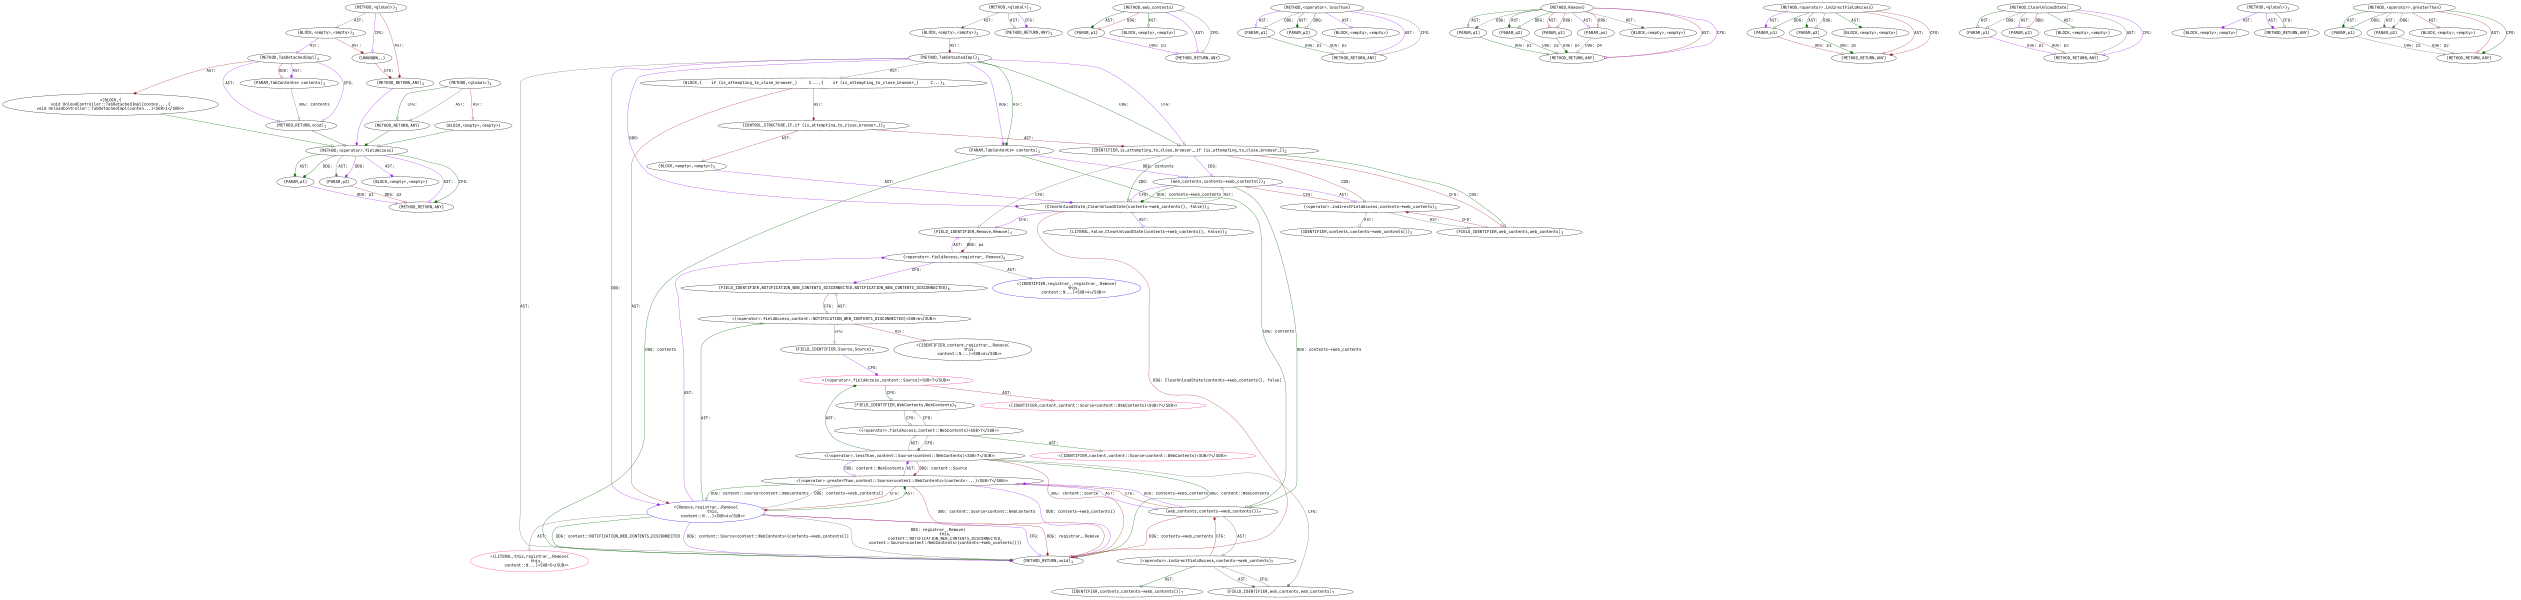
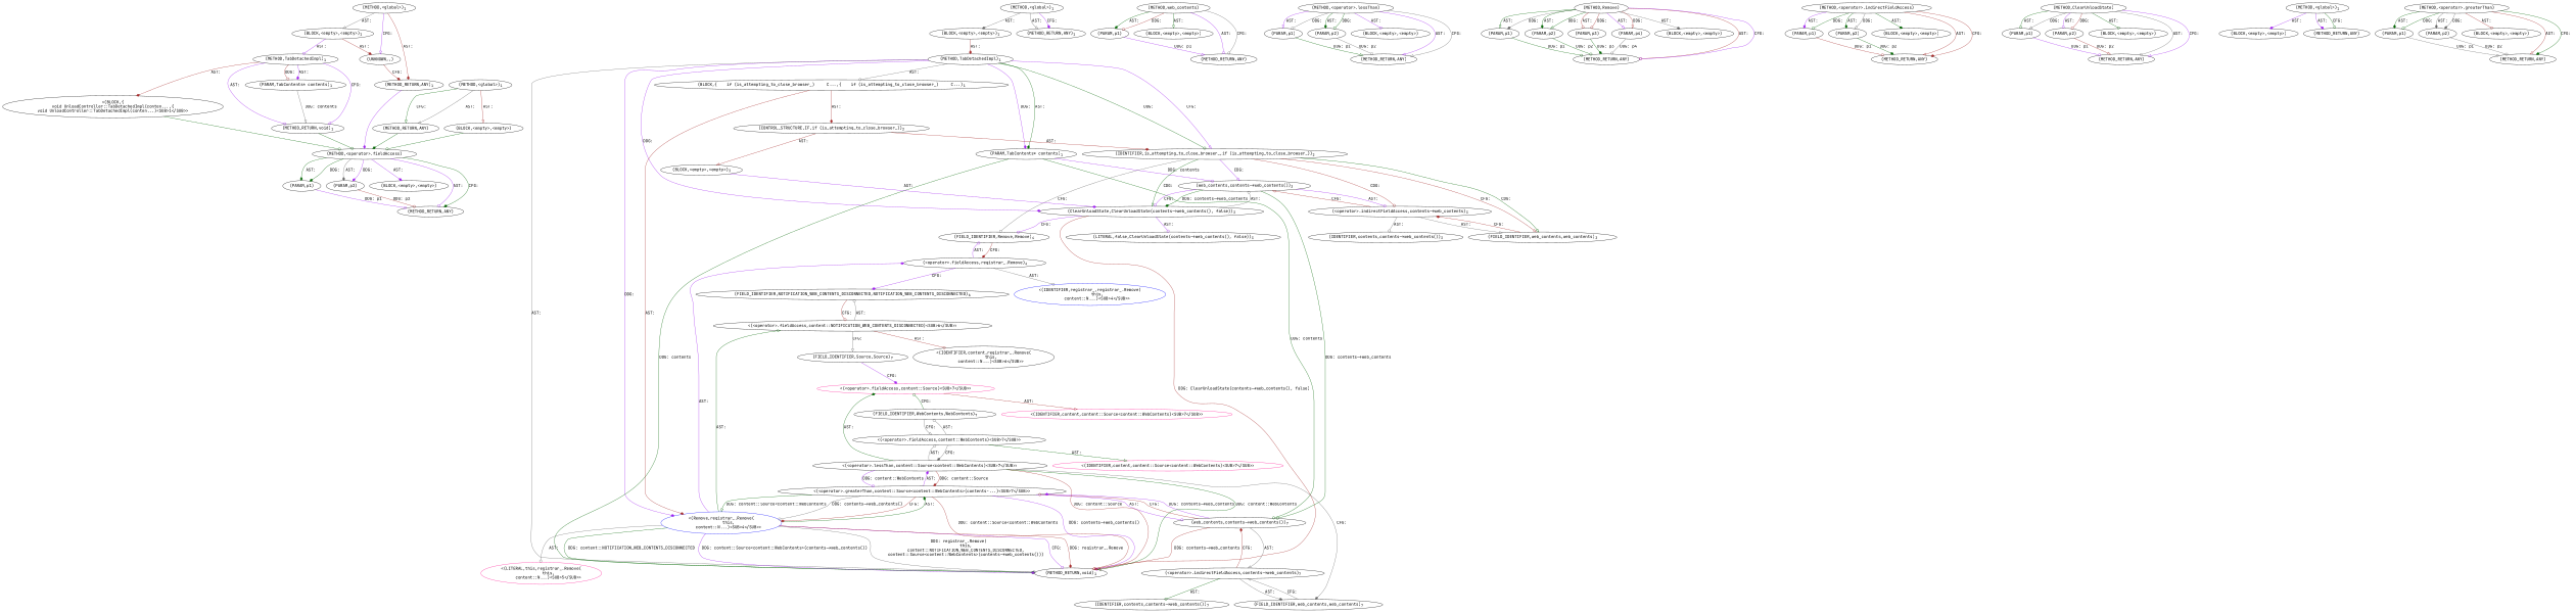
  digraph {
    fontname="JetBrains Mono"
    node [fontname="JetBrains Mono"]
    edge [arrowhead=odot color=darkgreen fontname="JetBrains Mono"]
    n1 [label=<(METHOD,&lt;operator&gt;.fieldAccess)>]
    n2 [label=<(PARAM,p1)>]
    n3 [label=<(PARAM,p2)>]
    n4 [label=<(BLOCK,&lt;empty&gt;,&lt;empty&gt;)>]
    n5 [label=<(METHOD_RETURN,ANY)>]
    n6 [label=<(METHOD,&lt;global&gt;)<SUB>1</SUB>>]
    n7 [label=<(BLOCK,&lt;empty&gt;,&lt;empty&gt;)<SUB>1</SUB>>]
    n8 [label=<(METHOD_RETURN,ANY)<SUB>1</SUB>>]
    n9 [label=<(METHOD,TabDetachedImpl)<SUB>1</SUB>>]
    n10 [label=<(PARAM,TabContents* contents)<SUB>1</SUB>>]
    n11 [label=<(BLOCK,{    if (is_attempting_to_close_browser_)     C...,{    if (is_attempting_to_close_browser_)     C...)<SUB>1</SUB>>]
    n12 [label=<(IDENTIFIER,is_attempting_to_close_browser_,if (is_attempting_to_close_browser_))<SUB>2</SUB>>]
    n13 [label=<(ClearUnloadState,ClearUnloadState(contents-&gt;web_contents(), false))<SUB>3</SUB>>]
    n14 [color=blue label="<(Remove,registrar_.Remove(\n      this,\n      content::N...)<SUB>4</SUB>>"]
    n15 [label=<(METHOD_RETURN,void)<SUB>1</SUB>>]
    n16 [label=<(web_contents,contents-&gt;web_contents())<SUB>3</SUB>>]
    n17 [label=<(web_contents,contents-&gt;web_contents())<SUB>7</SUB>>]
    n18 [label=<(CONTROL_STRUCTURE,IF,if (is_attempting_to_close_browser_))<SUB>2</SUB>>]
    n19 [label=<(&lt;operator&gt;.indirectFieldAccess,contents-&gt;web_contents)<SUB>3</SUB>>]
    n20 [label=<(FIELD_IDENTIFIER,web_contents,web_contents)<SUB>3</SUB>>]
    n21 [label=<(FIELD_IDENTIFIER,Remove,Remove)<SUB>4</SUB>>]
    n22 [label=<(LITERAL,false,ClearUnloadState(contents-&gt;web_contents(), false))<SUB>3</SUB>>]
    n23 [label=<(&lt;operator&gt;.fieldAccess,registrar_.Remove)<SUB>4</SUB>>]
    n24 [color=deeppink label="<(LITERAL,this,registrar_.Remove(\n      this,\n      content::N...)<SUB>5</SUB>>"]
    n25 [color=black label="<(&lt;operator&gt;.fieldAccess,content::NOTIFICATION_WEB_CONTENTS_DISCONNECTED)<SUB>6</SUB>>"]
    n26 [color=black label="<(&lt;operator&gt;.greaterThan,content::Source&lt;content::WebContents&gt;(contents-...)<SUB>7</SUB>>"]
    n27 [label=<(&lt;operator&gt;.indirectFieldAccess,contents-&gt;web_contents)<SUB>7</SUB>>]
    n28 [label=<(BLOCK,&lt;empty&gt;,&lt;empty&gt;)<SUB>3</SUB>>]
    n29 [label=<(IDENTIFIER,contents,contents-&gt;web_contents())<SUB>3</SUB>>]
    n30 [color=blue label="<(IDENTIFIER,registrar_,registrar_.Remove(\n      this,\n      content::N...)<SUB>4</SUB>>"]
    n31 [label=<(FIELD_IDENTIFIER,NOTIFICATION_WEB_CONTENTS_DISCONNECTED,NOTIFICATION_WEB_CONTENTS_DISCONNECTED)<SUB>6</SUB>>]
    n32 [color=black label="<(IDENTIFIER,content,registrar_.Remove(\n      this,\n      content::N...)<SUB>6</SUB>>"]
    n33 [label=<(FIELD_IDENTIFIER,Source,Source)<SUB>7</SUB>>]
    n34 [color=black label="<(&lt;operator&gt;.lessThan,content::Source&lt;content::WebContents)<SUB>7</SUB>>"]
    n35 [color=deeppink label="<(&lt;operator&gt;.fieldAccess,content::Source)<SUB>7</SUB>>"]
    n36 [color=black label="<(&lt;operator&gt;.fieldAccess,content::WebContents)<SUB>7</SUB>>"]
    n37 [label=<(FIELD_IDENTIFIER,web_contents,web_contents)<SUB>7</SUB>>]
    n38 [color=deeppink label="<(IDENTIFIER,content,content::Source&lt;content::WebContents)<SUB>7</SUB>>"]
    n39 [label=<(FIELD_IDENTIFIER,WebContents,WebContents)<SUB>7</SUB>>]
    n40 [color=deeppink label="<(IDENTIFIER,content,content::Source&lt;content::WebContents)<SUB>7</SUB>>"]
    n41 [label=<(IDENTIFIER,contents,contents-&gt;web_contents())<SUB>7</SUB>>]
    n42 [label=<(METHOD,web_contents)>]
    n43 [label=<(PARAM,p1)>]
    n44 [label=<(BLOCK,&lt;empty&gt;,&lt;empty&gt;)>]
    n45 [label=<(METHOD_RETURN,ANY)>]
    n46 [label=<(METHOD,&lt;operator&gt;.lessThan)>]
    n47 [label=<(PARAM,p1)>]
    n48 [label=<(PARAM,p2)>]
    n49 [label=<(BLOCK,&lt;empty&gt;,&lt;empty&gt;)>]
    n50 [label=<(METHOD_RETURN,ANY)>]
    n51 [label=<(METHOD,Remove)>]
    n52 [label=<(PARAM,p1)>]
    n53 [label=<(PARAM,p2)>]
    n54 [label=<(PARAM,p3)>]
    n55 [label=<(PARAM,p4)>]
    n56 [label=<(BLOCK,&lt;empty&gt;,&lt;empty&gt;)>]
    n57 [label=<(METHOD_RETURN,ANY)>]
    n58 [label=<(METHOD,&lt;operator&gt;.indirectFieldAccess)>]
    n59 [label=<(PARAM,p1)>]
    n60 [label=<(PARAM,p2)>]
    n61 [label=<(BLOCK,&lt;empty&gt;,&lt;empty&gt;)>]
    n62 [label=<(METHOD_RETURN,ANY)>]
    n63 [label=<(METHOD,ClearUnloadState)>]
    n64 [label=<(PARAM,p1)>]
    n65 [label=<(PARAM,p2)>]
    n66 [label=<(BLOCK,&lt;empty&gt;,&lt;empty&gt;)>]
    n67 [label=<(METHOD_RETURN,ANY)>]
    n68 [label=<(METHOD,&lt;global&gt;)<SUB>1</SUB>>]
    n69 [label=<(BLOCK,&lt;empty&gt;,&lt;empty&gt;)>]
    n70 [label=<(METHOD_RETURN,ANY)>]
    n71 [label=<(METHOD,&lt;operator&gt;.greaterThan)>]
    n72 [label=<(PARAM,p1)>]
    n73 [label=<(PARAM,p2)>]
    n74 [label=<(BLOCK,&lt;empty&gt;,&lt;empty&gt;)>]
    n75 [label=<(METHOD_RETURN,ANY)>]
    n76 [label=<(METHOD,&lt;global&gt;)<SUB>1</SUB>>]
    n77 [label=<(BLOCK,&lt;empty&gt;,&lt;empty&gt;)<SUB>1</SUB>>]
    n78 [label=<(UNKNOWN,,)>]
    n79 [label=<(METHOD_RETURN,ANY)<SUB>1</SUB>>]
    n80 [label=<(METHOD,TabDetachedImpl)<SUB>1</SUB>>]
    n81 [label=<(PARAM,TabContents* contents)<SUB>1</SUB>>]
    n82 [color=black label="<(BLOCK,{\nvoid UnloadController::TabDetachedImpl(conten...,{\nvoid UnloadController::TabDetachedImpl(conten...)<SUB>1</SUB>>"]
    n83 [label=<(METHOD_RETURN,void)<SUB>1</SUB>>]
    n84 [label=<(METHOD,&lt;global&gt;)<SUB>1</SUB>>]
    n85 [label=<(BLOCK,&lt;empty&gt;,&lt;empty&gt;)>]
    n86 [label=<(METHOD_RETURN,ANY)>]
    n1 -> n2 [arrowhead=diamond label="AST: "]
    n1 -> n2 [arrowhead=diamond label="DDG: "]
    n1 -> n3 [arrowhead=diamond color=gray40 label="AST: "]
    n1 -> n3 [arrowhead=diamond color=purple label="DDG: "]
    n1 -> n4 [arrowhead=diamond color=purple label="AST: "]
    n1 -> n5 [color=purple label="AST: "]
    n1 -> n5 [arrowhead=diamond label="CFG: "]
    n2 -> n5 [color=purple label="DDG: p1"]
    n3 -> n5 [color=brown label="DDG: p2"]
    n6 -> n7 [arrowhead=diamond color=gray40 label="AST: "]
    n6 -> n8 [arrowhead=onormal color=gray40 label="AST: "]
    n6 -> n8 [arrowhead=diamond color=purple label="CFG: "]
    n7 -> n9 [arrowhead=diamond color=brown label="AST: "]
    n9 -> n10 [arrowhead=diamond label="AST: "]
    n9 -> n10 [arrowhead=diamond color=purple label="DDG: "]
    n9 -> n11 [color=gray40 label="AST: "]
    n9 -> n12 [arrowhead=onormal color=purple label="CFG: "]
    n9 -> n12 [label="DDG: "]
    n9 -> n13 [arrowhead=diamond color=purple label="DDG: "]
    n9 -> n14 [arrowhead=diamond color=purple label="DDG: "]
    n9 -> n15 [color=gray40 label="AST: "]
    n10 -> n15 [arrowhead=diamond label="DDG: contents"]
    n10 -> n16 [color=purple label="DDG: contents"]
    n10 -> n17 [label="DDG: contents"]
    n11 -> n14 [arrowhead=diamond color=brown label="AST: "]
    n11 -> n18 [arrowhead=diamond color=brown label="AST: "]
    n12 -> n13 [arrowhead=onormal label="CDG: "]
    n12 -> n16 [arrowhead=onormal color=purple label="CDG: "]
    n12 -> n19 [color=brown label="CDG: "]
    n12 -> n20 [arrowhead=onormal color=brown label="CFG: "]
    n12 -> n20 [arrowhead=onormal label="CDG: "]
    n12 -> n21 [color=gray40 label="CFG: "]
    n13 -> n15 [arrowhead=onormal color=brown label="DDG: ClearUnloadState(contents-&gt;web_contents(), false)"]
    n13 -> n16 [color=gray40 label="AST: "]
    n13 -> n21 [color=purple label="CFG: "]
    n13 -> n22 [color=purple label="AST: "]
    n14 -> n15 [color=purple label="CFG: "]
    n14 -> n15 [arrowhead=diamond color=brown label="DDG: registrar_.Remove"]
    n14 -> n15 [arrowhead=onormal label="DDG: content::NOTIFICATION_WEB_CONTENTS_DISCONNECTED"]
    n14 -> n15 [arrowhead=diamond color=purple label="DDG: content::Source&lt;content::WebContents&gt;(contents-&gt;web_contents())"]
    n14 -> n15 [color=gray40 label="DDG: registrar_.Remove(\n      this,\n      content::NOTIFICATION_WEB_CONTENTS_DISCONNECTED,\n      content::Source&lt;content::WebContents&gt;(contents-&gt;web_contents()))"]
    n14 -> n23 [arrowhead=diamond color=purple label="AST: "]
    n14 -> n24 [color=gray40 label="AST: "]
    n14 -> n25 [arrowhead=onormal label="AST: "]
    n14 -> n26 [arrowhead=diamond label="AST: "]
    n16 -> n13 [color=purple label="CFG: "]
    n16 -> n13 [arrowhead=diamond label="DDG: contents-&gt;web_contents"]
    n16 -> n17 [label="DDG: contents-&gt;web_contents"]
    n16 -> n19 [color=purple label="AST: "]
    n17 -> n15 [arrowhead=diamond color=brown label="DDG: contents-&gt;web_contents"]
    n17 -> n26 [color=brown label="CFG: "]
    n17 -> n26 [arrowhead=diamond color=purple label="DDG: contents-&gt;web_contents"]
    n17 -> n27 [arrowhead=onormal color=gray40 label="AST: "]
    n18 -> n12 [arrowhead=diamond color=brown label="AST: "]
    n18 -> n28 [arrowhead=onormal color=brown label="AST: "]
    n19 -> n16 [arrowhead=onormal color=brown label="CFG: "]
    n19 -> n20 [arrowhead=onormal color=gray40 label="AST: "]
    n19 -> n29 [color=gray40 label="AST: "]
    n20 -> n19 [arrowhead=diamond color=brown label="CFG: "]
-   n21 -> n23 [arrowhead=diamond color=brown label="DDG: p4"]
+   n21 -> n23 [arrowhead=diamond color=brown label="CFG: "]
    n23 -> n21 [color=purple label="AST: "]
    n23 -> n30 [color=gray40 label="AST: "]
    n23 -> n31 [arrowhead=diamond color=purple label="CFG: "]
    n25 -> n31 [color=gray40 label="AST: "]
    n25 -> n32 [color=brown label="AST: "]
    n25 -> n33 [arrowhead=onormal color=gray40 label="CFG: "]
    n26 -> n14 [arrowhead=diamond color=brown label="CFG: "]
    n26 -> n14 [arrowhead=onormal label="DDG: content::Source&lt;content::WebContents"]
    n26 -> n14 [color=gray40 label="DDG: contents-&gt;web_contents()"]
    n26 -> n15 [color=brown label="DDG: content::Source&lt;content::WebContents"]
    n26 -> n15 [color=purple label="DDG: contents-&gt;web_contents()"]
    n26 -> n17 [color=purple label="AST: "]
    n26 -> n34 [arrowhead=diamond color=purple label="AST: "]
    n27 -> n17 [arrowhead=diamond color=brown label="CFG: "]
    n27 -> n37 [arrowhead=diamond color=gray40 label="AST: "]
    n27 -> n41 [label="AST: "]
    n28 -> n13 [arrowhead=diamond color=purple label="AST: "]
    n31 -> n25 [color=brown label="CFG: "]
    n33 -> n35 [arrowhead=diamond color=purple label="CFG: "]
    n34 -> n15 [arrowhead=onormal color=brown label="DDG: content::Source"]
    n34 -> n15 [arrowhead=onormal label="DDG: content::WebContents"]
    n34 -> n26 [arrowhead=diamond color=brown label="DDG: content::Source"]
    n34 -> n26 [color=purple label="DDG: content::WebContents"]
    n34 -> n35 [arrowhead=diamond label="AST: "]
    n34 -> n36 [color=gray40 label="AST: "]
    n34 -> n37 [arrowhead=diamond color=gray40 label="CFG: "]
    n35 -> n38 [arrowhead=onormal color=brown label="AST: "]
-   n35 -> n39 [label="CFG: "]
+   n39 -> n35 [label="CFG: "]
    n36 -> n34 [arrowhead=diamond color=gray40 label="CFG: "]
-   n36 -> n39 [color=gray40 label="CFG: "]
+   n36 -> n39 [color=gray40 label="AST: "]
    n36 -> n40 [arrowhead=onormal label="AST: "]
    n37 -> n27 [arrowhead=onormal color=gray40 label="CFG: "]
    n39 -> n36 [arrowhead=onormal color=gray40 label="CFG: "]
    n42 -> n43 [arrowhead=diamond label="AST: "]
    n42 -> n43 [color=brown label="DDG: "]
    n42 -> n44 [arrowhead=onormal label="AST: "]
    n42 -> n45 [color=purple label="AST: "]
    n42 -> n45 [color=gray40 label="CFG: "]
    n43 -> n45 [arrowhead=onormal color=purple label="DDG: p1"]
    n46 -> n47 [arrowhead=onormal color=purple label="AST: "]
    n46 -> n47 [color=gray40 label="DDG: "]
    n46 -> n48 [arrowhead=diamond label="AST: "]
    n46 -> n48 [label="DDG: "]
    n46 -> n49 [color=purple label="AST: "]
    n46 -> n50 [arrowhead=onormal color=purple label="AST: "]
    n46 -> n50 [arrowhead=onormal color=gray40 label="CFG: "]
    n47 -> n50 [arrowhead=onormal label="DDG: p1"]
    n48 -> n50 [color=gray40 label="DDG: p2"]
    n51 -> n52 [arrowhead=onormal label="AST: "]
    n51 -> n52 [arrowhead=diamond color=gray40 label="DDG: "]
    n51 -> n53 [arrowhead=diamond label="AST: "]
    n51 -> n53 [arrowhead=onormal label="DDG: "]
    n51 -> n54 [color=brown label="AST: "]
    n51 -> n54 [color=brown label="DDG: "]
    n51 -> n55 [arrowhead=onormal color=purple label="AST: "]
    n51 -> n55 [arrowhead=onormal color=brown label="DDG: "]
    n51 -> n56 [arrowhead=diamond color=gray40 label="AST: "]
    n51 -> n57 [color=brown label="AST: "]
    n51 -> n57 [color=purple label="CFG: "]
    n52 -> n57 [label="DDG: p1"]
    n53 -> n57 [label="DDG: p2"]
    n54 -> n57 [arrowhead=diamond label="DDG: p3"]
    n55 -> n57 [color=gray40 label="DDG: p4"]
    n58 -> n59 [arrowhead=diamond color=purple label="AST: "]
    n58 -> n59 [label="DDG: "]
    n58 -> n60 [arrowhead=diamond label="AST: "]
    n58 -> n60 [arrowhead=onormal color=gray40 label="DDG: "]
    n58 -> n61 [arrowhead=diamond label="AST: "]
    n58 -> n62 [arrowhead=onormal color=brown label="AST: "]
    n58 -> n62 [arrowhead=diamond color=brown label="CFG: "]
    n59 -> n62 [color=brown label="DDG: p1"]
    n60 -> n62 [arrowhead=diamond label="DDG: p2"]
    n63 -> n64 [label="AST: "]
    n63 -> n64 [arrowhead=onormal color=gray40 label="DDG: "]
    n63 -> n65 [color=purple label="AST: "]
    n63 -> n65 [color=brown label="DDG: "]
    n63 -> n66 [label="AST: "]
    n63 -> n67 [color=gray40 label="AST: "]
    n63 -> n67 [arrowhead=onormal color=purple label="CFG: "]
    n64 -> n67 [color=purple label="DDG: p1"]
    n65 -> n67 [arrowhead=onormal color=brown label="DDG: p2"]
    n68 -> n69 [arrowhead=diamond color=purple label="AST: "]
    n68 -> n70 [arrowhead=diamond color=purple label="AST: "]
    n68 -> n70 [label="CFG: "]
    n71 -> n72 [arrowhead=diamond label="AST: "]
    n71 -> n72 [label="DDG: "]
    n71 -> n73 [arrowhead=diamond color=gray40 label="AST: "]
    n71 -> n73 [arrowhead=diamond color=gray40 label="DDG: "]
    n71 -> n74 [color=brown label="AST: "]
    n71 -> n75 [arrowhead=onormal color=brown label="AST: "]
    n71 -> n75 [arrowhead=diamond label="CFG: "]
    n72 -> n75 [color=gray40 label="DDG: p1"]
    n73 -> n75 [color=gray40 label="DDG: p2"]
    n76 -> n77 [arrowhead=onormal color=gray40 label="AST: "]
    n76 -> n78 [arrowhead=onormal color=purple label="CFG: "]
    n76 -> n79 [arrowhead=diamond color=brown label="AST: "]
    n77 -> n78 [arrowhead=diamond color=brown label="AST: "]
    n77 -> n80 [color=purple label="AST: "]
    n78 -> n79 [arrowhead=diamond color=brown label="CFG: "]
    n79 -> n1 [arrowhead=diamond color=purple]
    n80 -> n81 [arrowhead=diamond color=purple label="AST: "]
    n80 -> n81 [color=brown label="DDG: "]
    n80 -> n82 [arrowhead=diamond color=brown label="AST: "]
    n80 -> n83 [color=purple label="AST: "]
    n80 -> n83 [arrowhead=onormal color=purple label="CFG: "]
    n81 -> n83 [arrowhead=onormal color=gray40 label="DDG: contents"]
    n82 -> n1
    n83 -> n1
    n84 -> n85 [arrowhead=onormal color=brown label="AST: "]
    n84 -> n86 [arrowhead=onormal color=gray40 label="AST: "]
    n84 -> n86 [arrowhead=onormal label="CFG: "]
    n85 -> n1
    n86 -> n1 [arrowhead=diamond]
  }
